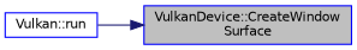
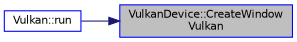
  digraph {
    rankdir=RL
    node [color=blue fontname=Helvetica fontsize=10 shape=record style=filled]
-   n1 [fillcolor=grey75 fontcolor=black height=0.2 label="VulkanDevice::CreateWindow\lSurface" width=0.4]
+   n1 [fillcolor=grey75 fontcolor=black height=0.2 label="VulkanDevice::CreateWindow\lVulkan" width=0.4]
    n2 [fillcolor=white height=0.2 label="Vulkan::run" width=0.4]
    n1 -> n2 [color=midnightblue dir=back fontname=Helvetica fontsize=10 labelfontname=Helvetica labelfontsize=10 style=solid]
  }
